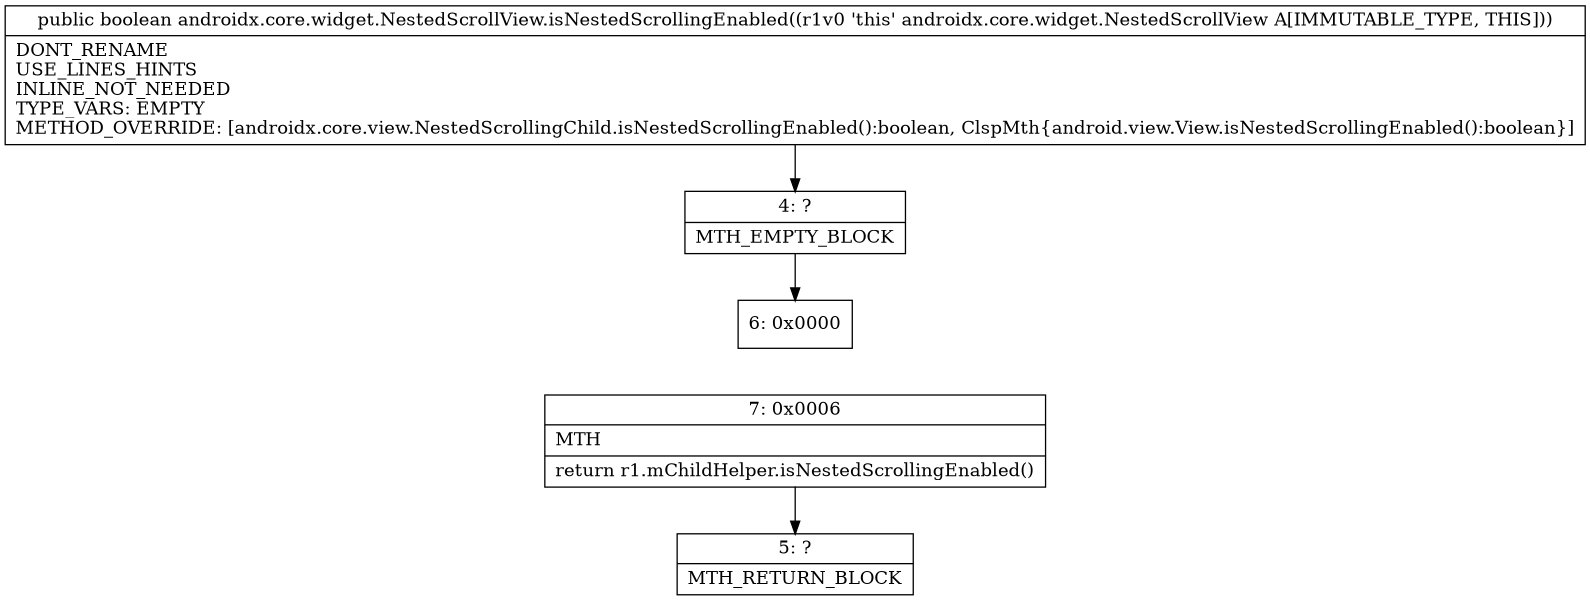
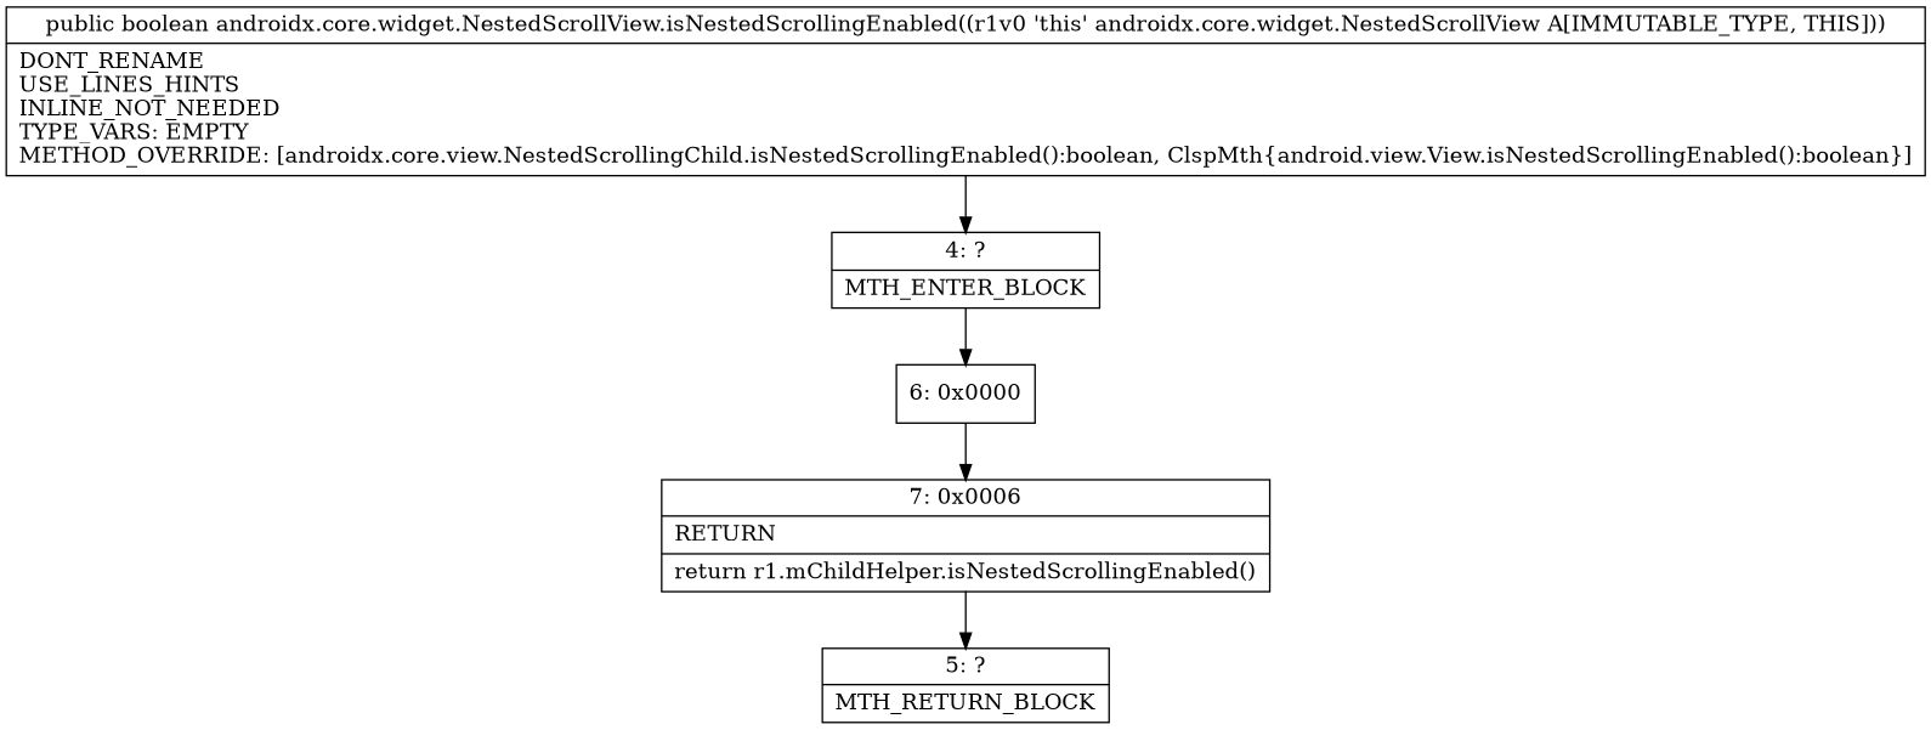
  digraph {
    node [shape=record]
-   n1 [label="{4\:\ ?|MTH_EMPTY_BLOCK\l}"]
+   n1 [label="{4\:\ ?|MTH_ENTER_BLOCK\l}"]
    n2 [label="{6\:\ 0x0000}"]
-   n3 [label="{7\:\ 0x0006|MTH\l|return r1.mChildHelper.isNestedScrollingEnabled()\l}"]
+   n3 [label="{7\:\ 0x0006|RETURN\l|return r1.mChildHelper.isNestedScrollingEnabled()\l}"]
    n4 [label="{5\:\ ?|MTH_RETURN_BLOCK\l}"]
    n5 [label="{public boolean androidx.core.widget.NestedScrollView.isNestedScrollingEnabled((r1v0 'this' androidx.core.widget.NestedScrollView A[IMMUTABLE_TYPE, THIS]))  | DONT_RENAME\lUSE_LINES_HINTS\lINLINE_NOT_NEEDED\lTYPE_VARS: EMPTY\lMETHOD_OVERRIDE: [androidx.core.view.NestedScrollingChild.isNestedScrollingEnabled():boolean, ClspMth\{android.view.View.isNestedScrollingEnabled():boolean\}]\l}"]
    n1 -> n2
+   n2 -> n3
    n3 -> n4
    n5 -> n1
  }
